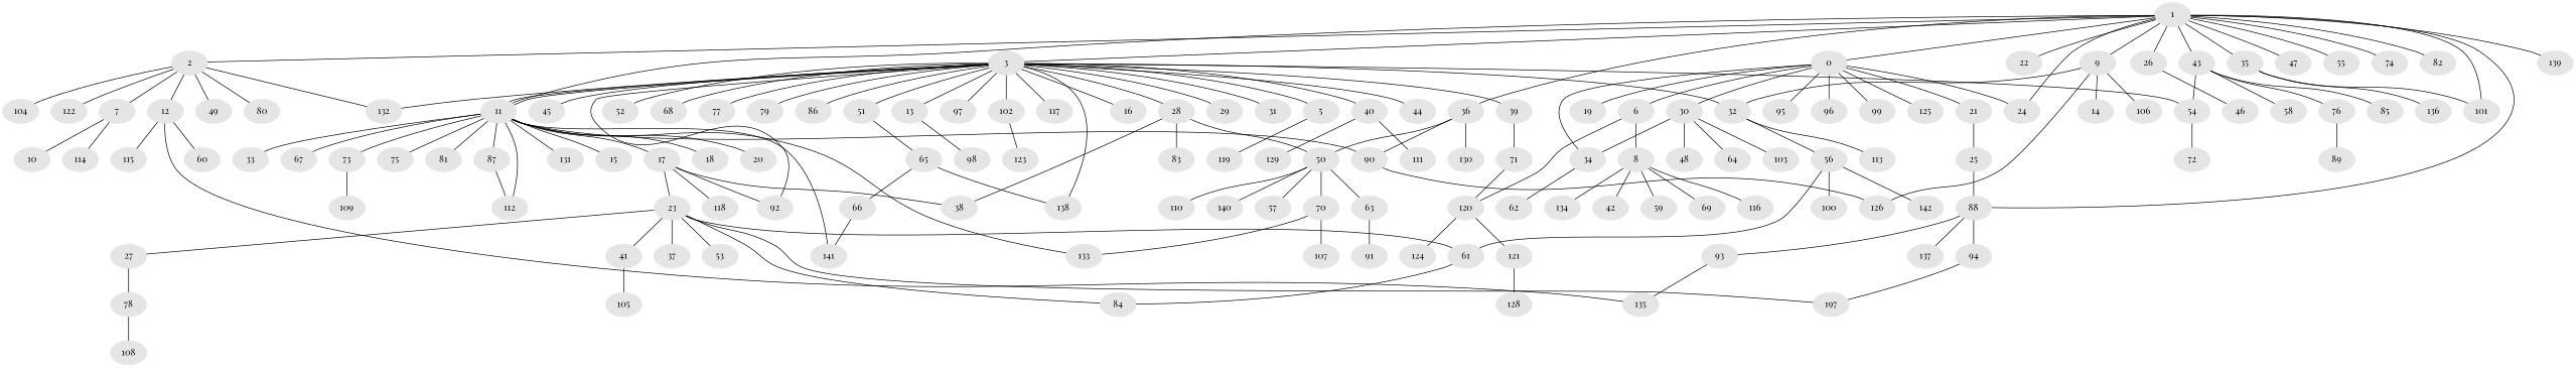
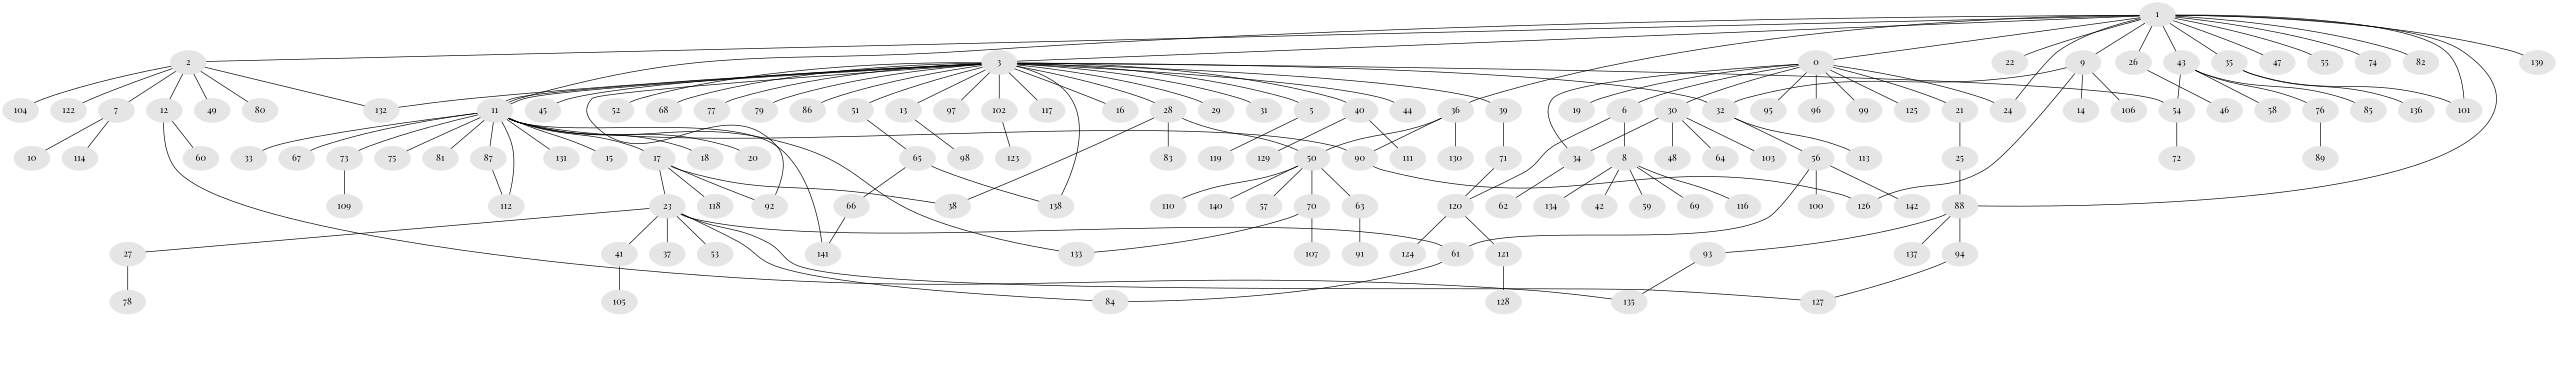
  graph {
    fontname="Playfair Display"
    node [color=gray90 fontname="Playfair Display" style=filled]
    edge [fontname="Playfair Display"]
    1
    2
    3
    n4 [label=0]
    9
    11
    22
    24
    26
    35
    36
    43
    47
    55
    74
    82
    88
    101
    139
    7
    12
    49
    80
    104
    122
    132
    5
    13
    16
    28
    29
    31
    32
    39
    40
    44
    45
    51
    52
    54
    68
    77
    79
    86
    92
    97
    102
    117
    138
    6
    19
    21
    30
    34
    95
    96
    99
    125
    14
    106
    126
    15
    17
    18
    20
    33
    67
    73
    75
    81
    87
    90
    112
    131
    133
    141
    46
    136
    50
    130
    58
    76
    85
    93
    94
    137
    10
    114
    60
-   115
    135
    119
    98
    38
    83
    56
    113
    71
    111
    129
    65
    72
    123
    8
    120
    25
    48
    64
    103
    62
    42
    59
    69
    116
    134
    121
    124
    23
    118
    109
    27
    37
    41
    53
    61
    84
-   127 [label=197]
+   127
    78
    105
-   108
    57
    63
    70
    110
    140
    100
    142
    89
    91
    107
    66
    128
    1 -- 2
    1 -- 3
    1 -- n4
    1 -- 9
    1 -- 11
    1 -- 22
    1 -- 24
    1 -- 26
    1 -- 35
    1 -- 36
    1 -- 43
    1 -- 47
    1 -- 55
    1 -- 74
    1 -- 82
    1 -- 88
    1 -- 101
    1 -- 139
    2 -- 7
    2 -- 12
    2 -- 49
    2 -- 80
    2 -- 104
    2 -- 122
    2 -- 132
    3 -- 11
    3 -- 11
    3 -- 132
    3 -- 5
    3 -- 13
    3 -- 16
    3 -- 28
    3 -- 29
    3 -- 31
    3 -- 32
    3 -- 39
    3 -- 40
    3 -- 44
    3 -- 45
    3 -- 51
    3 -- 52
    3 -- 54
    3 -- 68
    3 -- 77
    3 -- 79
    3 -- 86
    3 -- 92
    3 -- 97
    3 -- 102
    3 -- 117
    3 -- 138
    n4 -- 24
    n4 -- 6
    n4 -- 19
    n4 -- 21
    n4 -- 30
    n4 -- 34
    n4 -- 95
    n4 -- 96
    n4 -- 99
    n4 -- 125
    9 -- 32
    9 -- 14
    9 -- 106
    9 -- 126
    11 -- 15
    11 -- 17
    11 -- 18
    11 -- 20
    11 -- 33
    11 -- 67
    11 -- 73
    11 -- 75
    11 -- 81
    11 -- 87
    11 -- 90
    11 -- 112
    11 -- 131
    11 -- 133
    11 -- 141
    26 -- 46
    35 -- 101
    35 -- 136
    36 -- 90
    36 -- 50
    36 -- 130
    43 -- 54
    43 -- 58
    43 -- 76
    43 -- 85
    88 -- 93
    88 -- 94
    88 -- 137
    7 -- 10
    7 -- 114
    12 -- 60
-   12 -- 115
    12 -- 135
    5 -- 119
    13 -- 98
    28 -- 50
    28 -- 38
    28 -- 83
    32 -- 56
    32 -- 113
    39 -- 71
    40 -- 111
    40 -- 129
    51 -- 65
    54 -- 72
    102 -- 123
    6 -- 8
    6 -- 120
    21 -- 25
    30 -- 34
    30 -- 48
    30 -- 64
    30 -- 103
    34 -- 62
    17 -- 92
    17 -- 38
    17 -- 23
    17 -- 118
    73 -- 109
    87 -- 112
    90 -- 126
    50 -- 57
    50 -- 63
    50 -- 70
    50 -- 110
    50 -- 140
    76 -- 89
    93 -- 135
    94 -- 127
    56 -- 61
    56 -- 100
    56 -- 142
    71 -- 120
    65 -- 138
    65 -- 66
    8 -- 42
    8 -- 59
    8 -- 69
    8 -- 116
    8 -- 134
    120 -- 121
    120 -- 124
    25 -- 88
    121 -- 128
    23 -- 27
    23 -- 37
    23 -- 41
    23 -- 53
    23 -- 61
    23 -- 84
    23 -- 127
    27 -- 78
    41 -- 105
    61 -- 84
-   78 -- 108
    63 -- 91
    70 -- 133
    70 -- 107
    66 -- 141
  }
